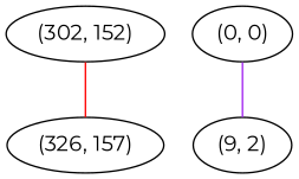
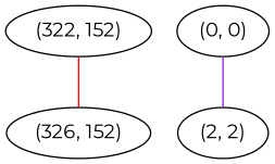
  graph {
    fontname=Montserrat
    node [fontname=Montserrat]
    edge [fontname=Montserrat]
-   "(322, 152)" [label="(302, 152)"]
-   "(326, 152)" [label="(326, 157)"]
+   "(322, 152)"
+   "(326, 152)"
    "(0, 0)"
-   "(2, 2)" [label="(9, 2)"]
+   "(2, 2)"
    "(322, 152)" -- "(326, 152)" [color=red weight=1]
    "(0, 0)" -- "(2, 2)" [color=purple weight=4]
  }
